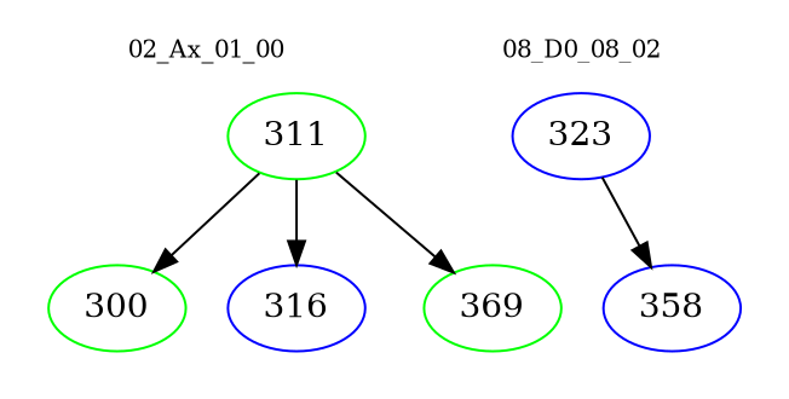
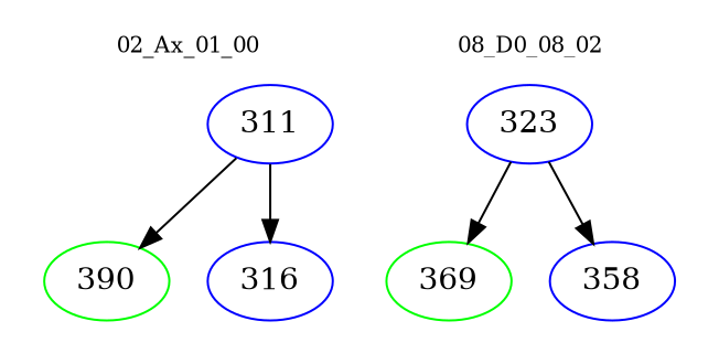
  digraph {
    node [color=blue]
    edge [color=black]
-   n1 [color=green label=311]
-   n2 [color=green label=300]
+   n1 [label=311]
+   n2 [color=green label=390]
    n3 [label=316]
    n4 [label=323]
    n5 [label=358]
    n6 [color=green label=369]
    subgraph cluster_1 {
      color=white
      fontsize=10
      label="02_Ax_01_00"
      n1
      n2
      n3
    }
    subgraph cluster_2 {
      color=white
      fontsize=10
      label="08_D0_08_02"
      n4
      n5
      n6
    }
    n1 -> n2
    n1 -> n3
    n4 -> n5
-   n1 -> n6
+   n4 -> n6
  }
